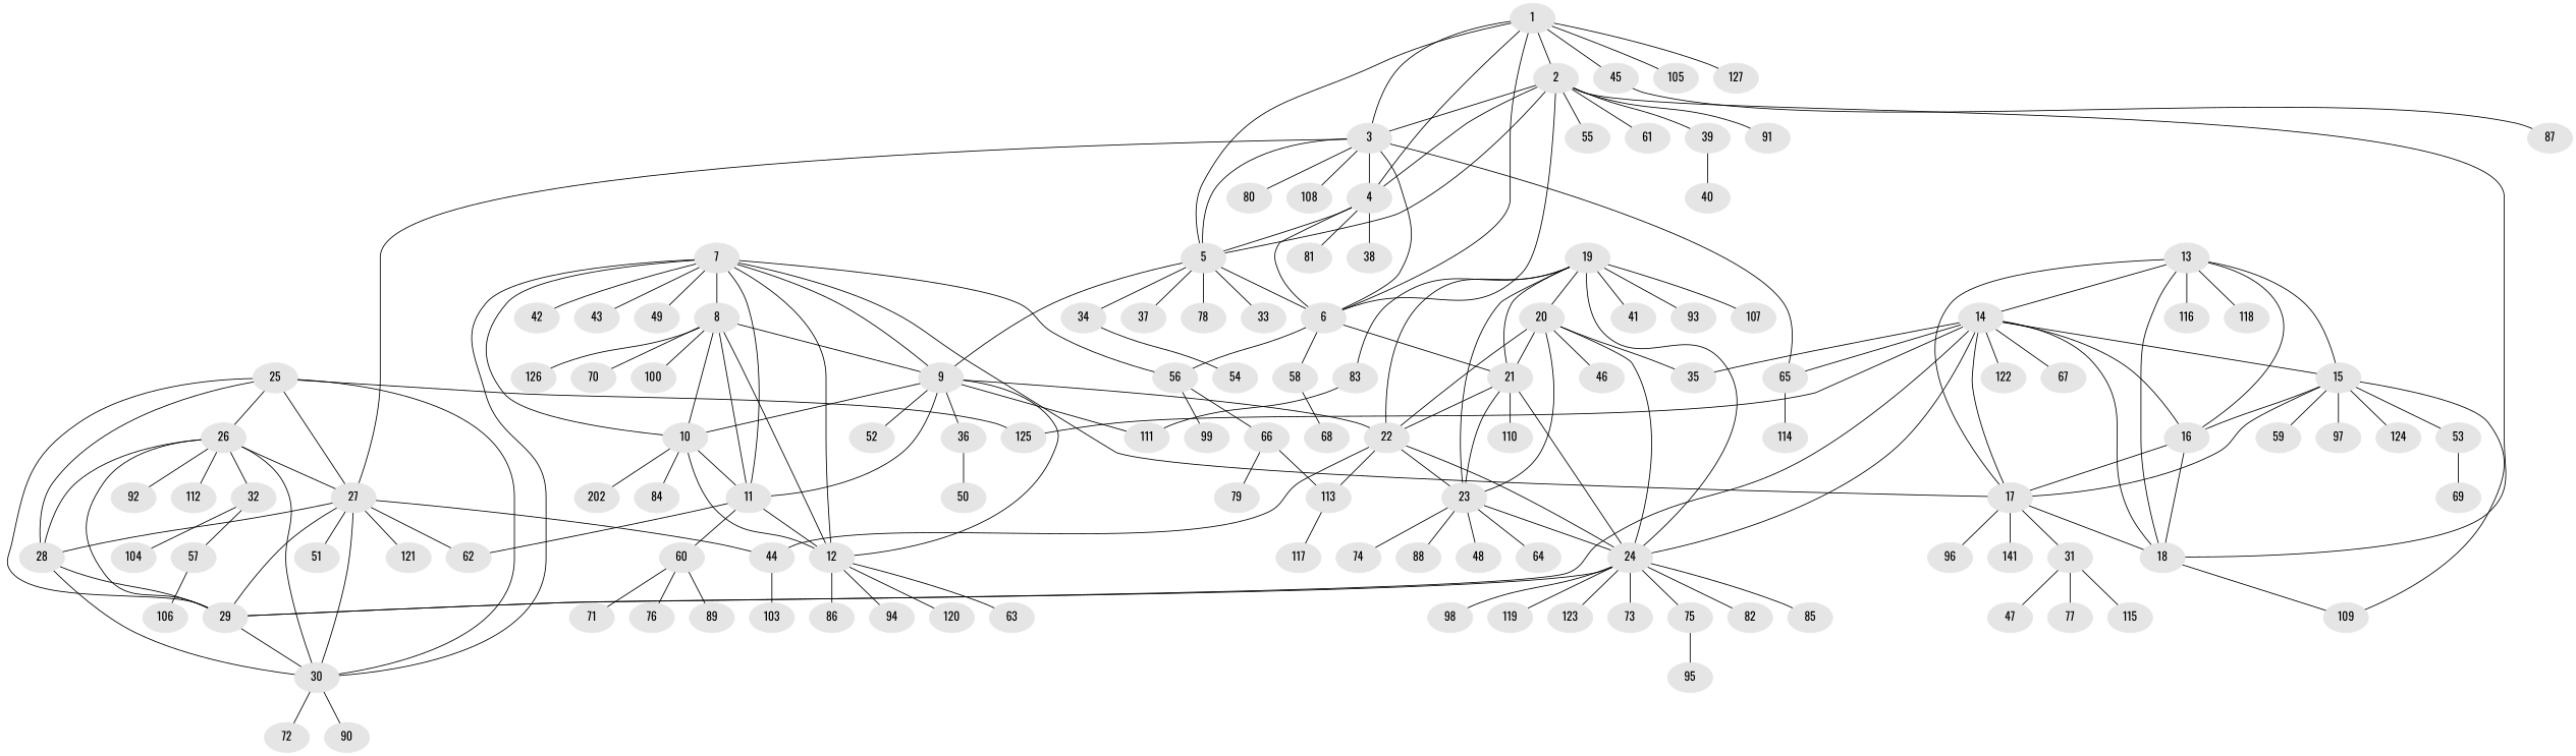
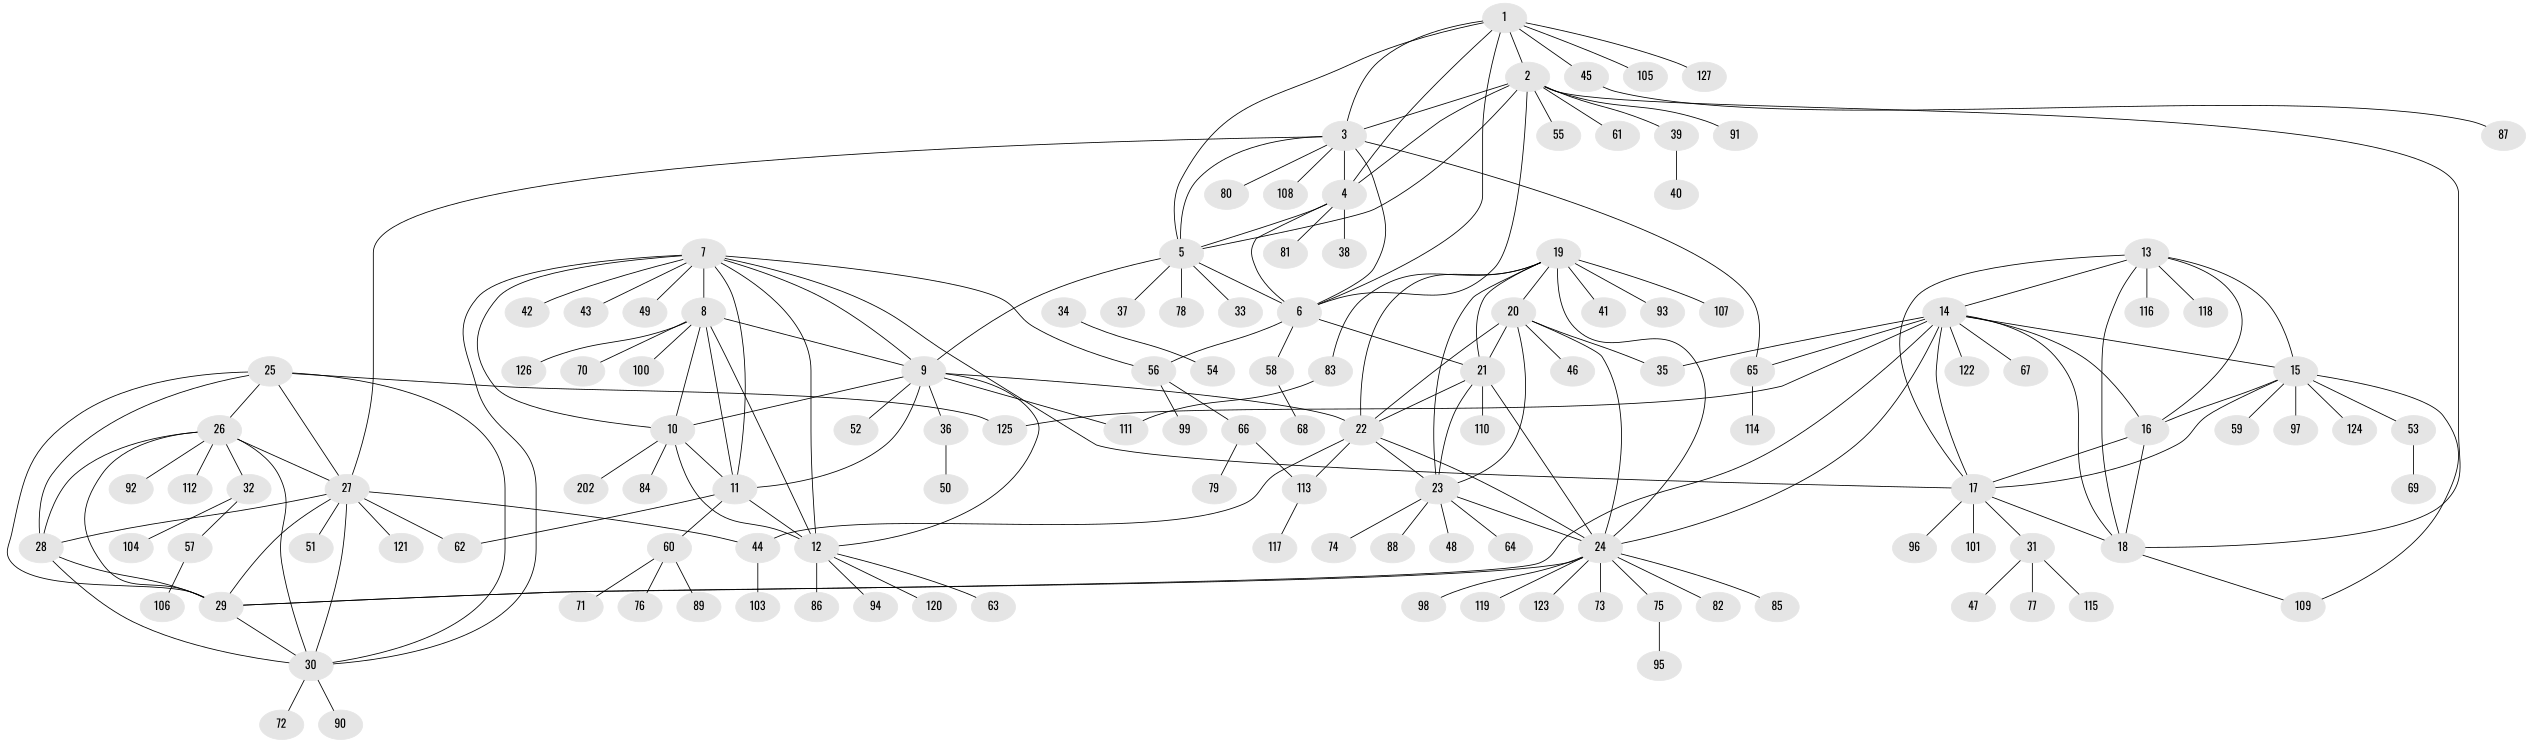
  graph {
    fontname=Oswald
    node [color=gray90 fontname=Oswald style=filled]
    edge [fontname=Oswald]
    1
    2
    3
    4
    5
    6
    45
    105
    127
    18
    39
    55
    61
    91
    27
    65
    80
    108
    38
    81
    9
    33
    34
    37
    78
    21
    56
    58
    87
    109
    40
    30
    62
    29
    44
    28
    51
    121
    114
    10
    11
    12
    22
    36
    52
    111
    54
    24
    23
    110
    66
    99
    68
    7
    8
    17
    42
    43
    49
    70
    100
    126
    84
    n64 [label=202]
    60
    63
    86
    94
    120
    31
    96
-   101 [label=141]
+   101
    72
    90
    113
    50
    71
    76
    89
    13
    14
    15
    16
    116
    118
    35
    67
    122
    125
    53
    59
    97
    124
    73
    75
    82
    85
    98
    119
    123
    69
    47
    77
    115
    19
    20
    41
    83
    93
    107
    46
    48
    64
    74
    88
    103
    117
    95
    25
    26
    32
    92
    112
    57
    104
    106
    79
    1 -- 2
    1 -- 3
    1 -- 4
    1 -- 5
    1 -- 6
    1 -- 45
    1 -- 105
    1 -- 127
    2 -- 3
    2 -- 4
    2 -- 5
    2 -- 6
    2 -- 18
    2 -- 39
    2 -- 55
    2 -- 61
    2 -- 91
    3 -- 4
    3 -- 5
    3 -- 6
    3 -- 27
    3 -- 65
    3 -- 80
    3 -- 108
    4 -- 5
    4 -- 6
    4 -- 38
    4 -- 81
    5 -- 6
    5 -- 9
    5 -- 33
-   5 -- 34
    5 -- 37
    5 -- 78
    6 -- 21
    6 -- 56
    6 -- 58
    45 -- 87
    18 -- 109
    39 -- 40
    27 -- 30
    27 -- 62
    27 -- 29
    27 -- 44
    27 -- 28
    27 -- 51
    27 -- 121
    65 -- 114
    9 -- 10
    9 -- 11
    9 -- 12
    9 -- 22
    9 -- 36
    9 -- 52
    9 -- 111
    34 -- 54
    21 -- 22
    21 -- 24
    21 -- 23
    21 -- 110
    56 -- 66
    56 -- 99
    58 -- 68
    30 -- 72
    30 -- 90
    29 -- 30
    44 -- 103
    28 -- 30
    28 -- 29
    10 -- 11
    10 -- 12
    10 -- 84
    10 -- n64
    11 -- 62
    11 -- 12
    11 -- 60
    12 -- 63
    12 -- 86
    12 -- 94
    12 -- 120
    22 -- 44
    22 -- 24
    22 -- 23
    22 -- 113
    36 -- 50
    24 -- 29
    24 -- 73
    24 -- 75
    24 -- 82
    24 -- 85
    24 -- 98
    24 -- 119
    24 -- 123
    23 -- 24
    23 -- 48
    23 -- 64
    23 -- 74
    23 -- 88
    66 -- 113
    66 -- 79
    7 -- 9
    7 -- 56
    7 -- 30
    7 -- 10
    7 -- 11
    7 -- 12
    7 -- 8
    7 -- 17
    7 -- 42
    7 -- 43
    7 -- 49
    8 -- 9
    8 -- 10
    8 -- 11
    8 -- 12
    8 -- 70
    8 -- 100
    8 -- 126
    17 -- 18
    17 -- 31
    17 -- 96
    17 -- 101
    60 -- 71
    60 -- 76
    60 -- 89
    31 -- 47
    31 -- 77
    31 -- 115
    113 -- 117
    13 -- 18
    13 -- 17
    13 -- 14
    13 -- 15
    13 -- 16
    13 -- 116
    13 -- 118
    14 -- 18
    14 -- 65
    14 -- 29
    14 -- 24
    14 -- 17
    14 -- 15
    14 -- 16
    14 -- 35
    14 -- 67
    14 -- 122
    14 -- 125
    15 -- 109
    15 -- 17
    15 -- 16
    15 -- 53
    15 -- 59
    15 -- 97
    15 -- 124
    16 -- 18
    16 -- 17
    53 -- 69
    75 -- 95
    19 -- 21
    19 -- 22
    19 -- 24
    19 -- 23
    19 -- 20
    19 -- 41
    19 -- 83
    19 -- 93
    19 -- 107
    20 -- 21
    20 -- 22
    20 -- 24
    20 -- 23
    20 -- 35
    20 -- 46
    83 -- 111
    25 -- 27
    25 -- 30
    25 -- 29
    25 -- 28
    25 -- 125
    25 -- 26
    26 -- 27
    26 -- 30
    26 -- 29
    26 -- 28
    26 -- 32
    26 -- 92
    26 -- 112
    32 -- 57
    32 -- 104
    57 -- 106
  }
